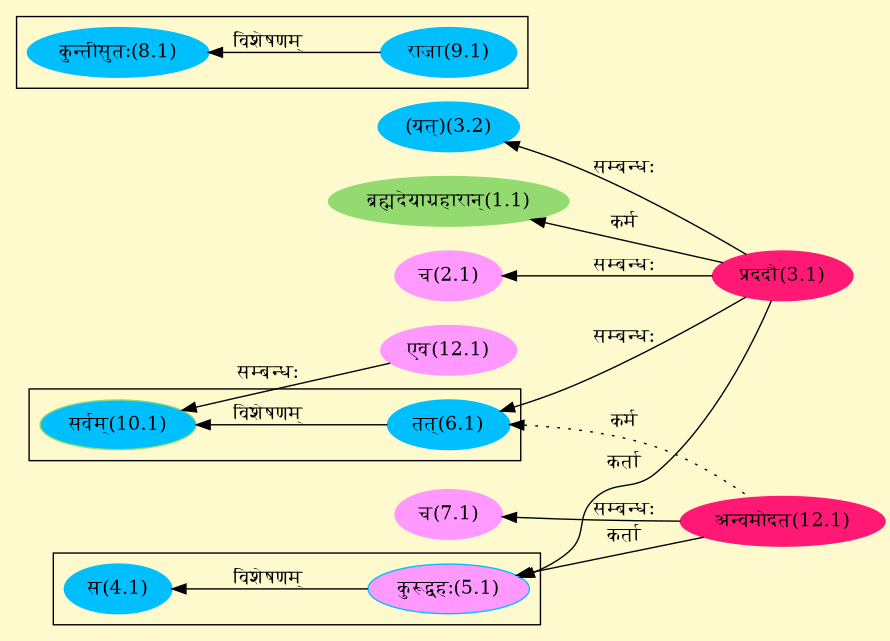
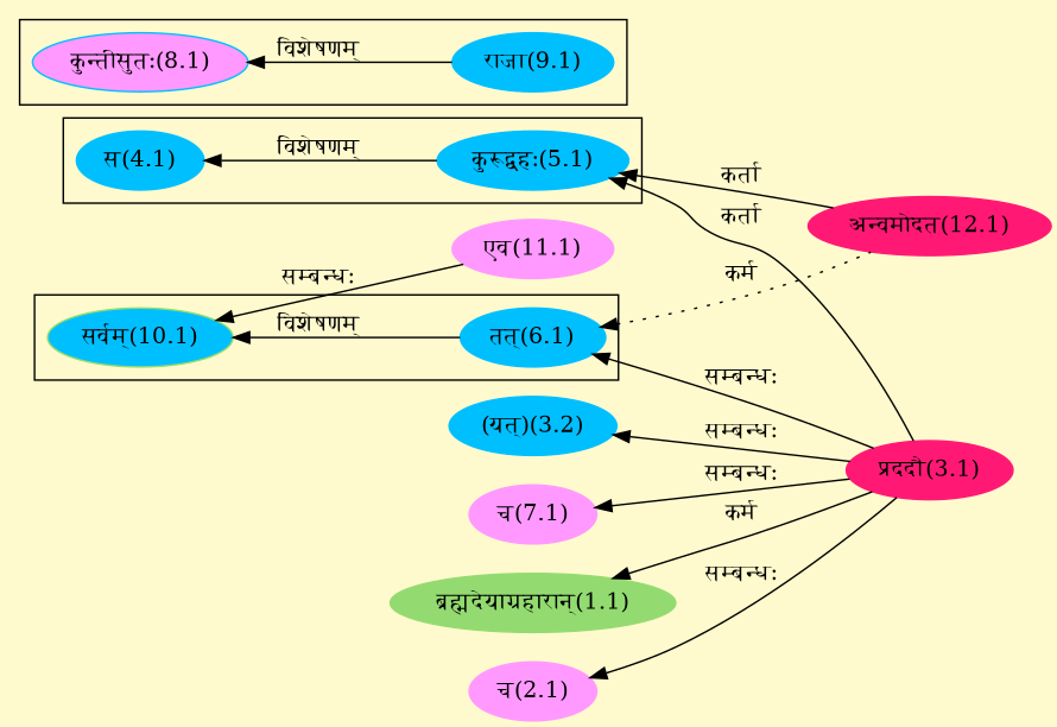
  digraph {
    bgcolor=lemonchiffon1
    compound=true
    rankdir=LR
    node [color="#00BFFF" style=filled]
    edge [dir=back]
    n1 [label="स(4.1)"]
-   n2 [label="कुरूद्वहः(5.1)" fillcolor="#FF99FF"]
-   n3 [label="कुन्तीसुतः(8.1)"]
+   n2 [label="कुरूद्वहः(5.1)"]
+   n3 [label="कुन्तीसुतः(8.1)" fillcolor="#FF99FF"]
    n4 [label="राजा(9.1)"]
    n5 [color="#93DB70" fillcolor="#00BFFF" label="सर्वम्(10.1)"]
    n6 [label="तत्(6.1)"]
    n7 [color="#FF1975" label="प्रददौ(3.1)"]
    n8 [color="#FF1975" label="अन्वमोदत(12.1)"]
-   n9 [color="#FF99FF" label="एव(12.1)"]
+   n9 [color="#FF99FF" label="एव(11.1)"]
    n10 [color="#93DB70" label="ब्रह्मदेयाग्रहारान्(1.1)"]
    n11 [color="#FF99FF" label="च(2.1)"]
    n12 [label="(यत्)(3.2)"]
    n13 [color="#FF99FF" label="च(7.1)"]
    subgraph cluster_1 {
      n1
      n2
    }
    subgraph cluster_2 {
      n3
      n4
    }
    subgraph cluster_3 {
      n5
      n6
    }
    n1 -> n2 [label="विशेषणम्"]
    n2 -> n7 [label="कर्ता"]
    n2 -> n8 [label="कर्ता"]
    n3 -> n4 [label="विशेषणम्"]
    n5 -> n6 [label="विशेषणम्"]
    n5 -> n9 [label="सम्बन्धः"]
    n6 -> n7 [label="सम्बन्धः"]
    n6 -> n8 [label="कर्म" style=dotted]
    n10 -> n7 [label="कर्म"]
    n11 -> n7 [label="सम्बन्धः"]
    n12 -> n7 [label="सम्बन्धः"]
-   n13 -> n8 [label="सम्बन्धः"]
+   n13 -> n7 [label="सम्बन्धः"]
  }
